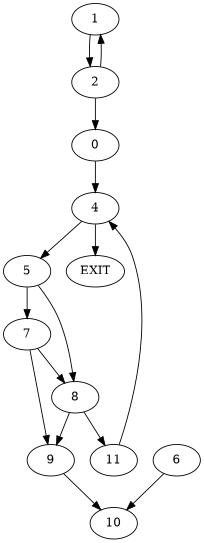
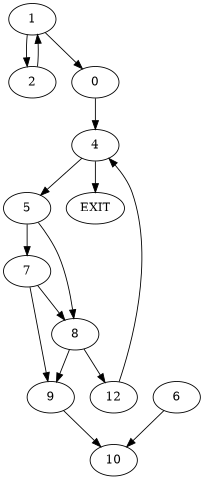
  digraph {
    1
    2
    n3 [label=0]
    4
    5
    n6 [label=EXIT]
    7
    8
    6
    10
    9
-   11
+   11 [label=12]
    1 -> 2
-   2 -> n3
+   1 -> n3
    2 -> 1
    n3 -> 4
    4 -> 5
    4 -> n6
    5 -> 7
    5 -> 8
    7 -> 8
    7 -> 9
    8 -> 9
    8 -> 11
    6 -> 10
    9 -> 10
    11 -> 4
  }
